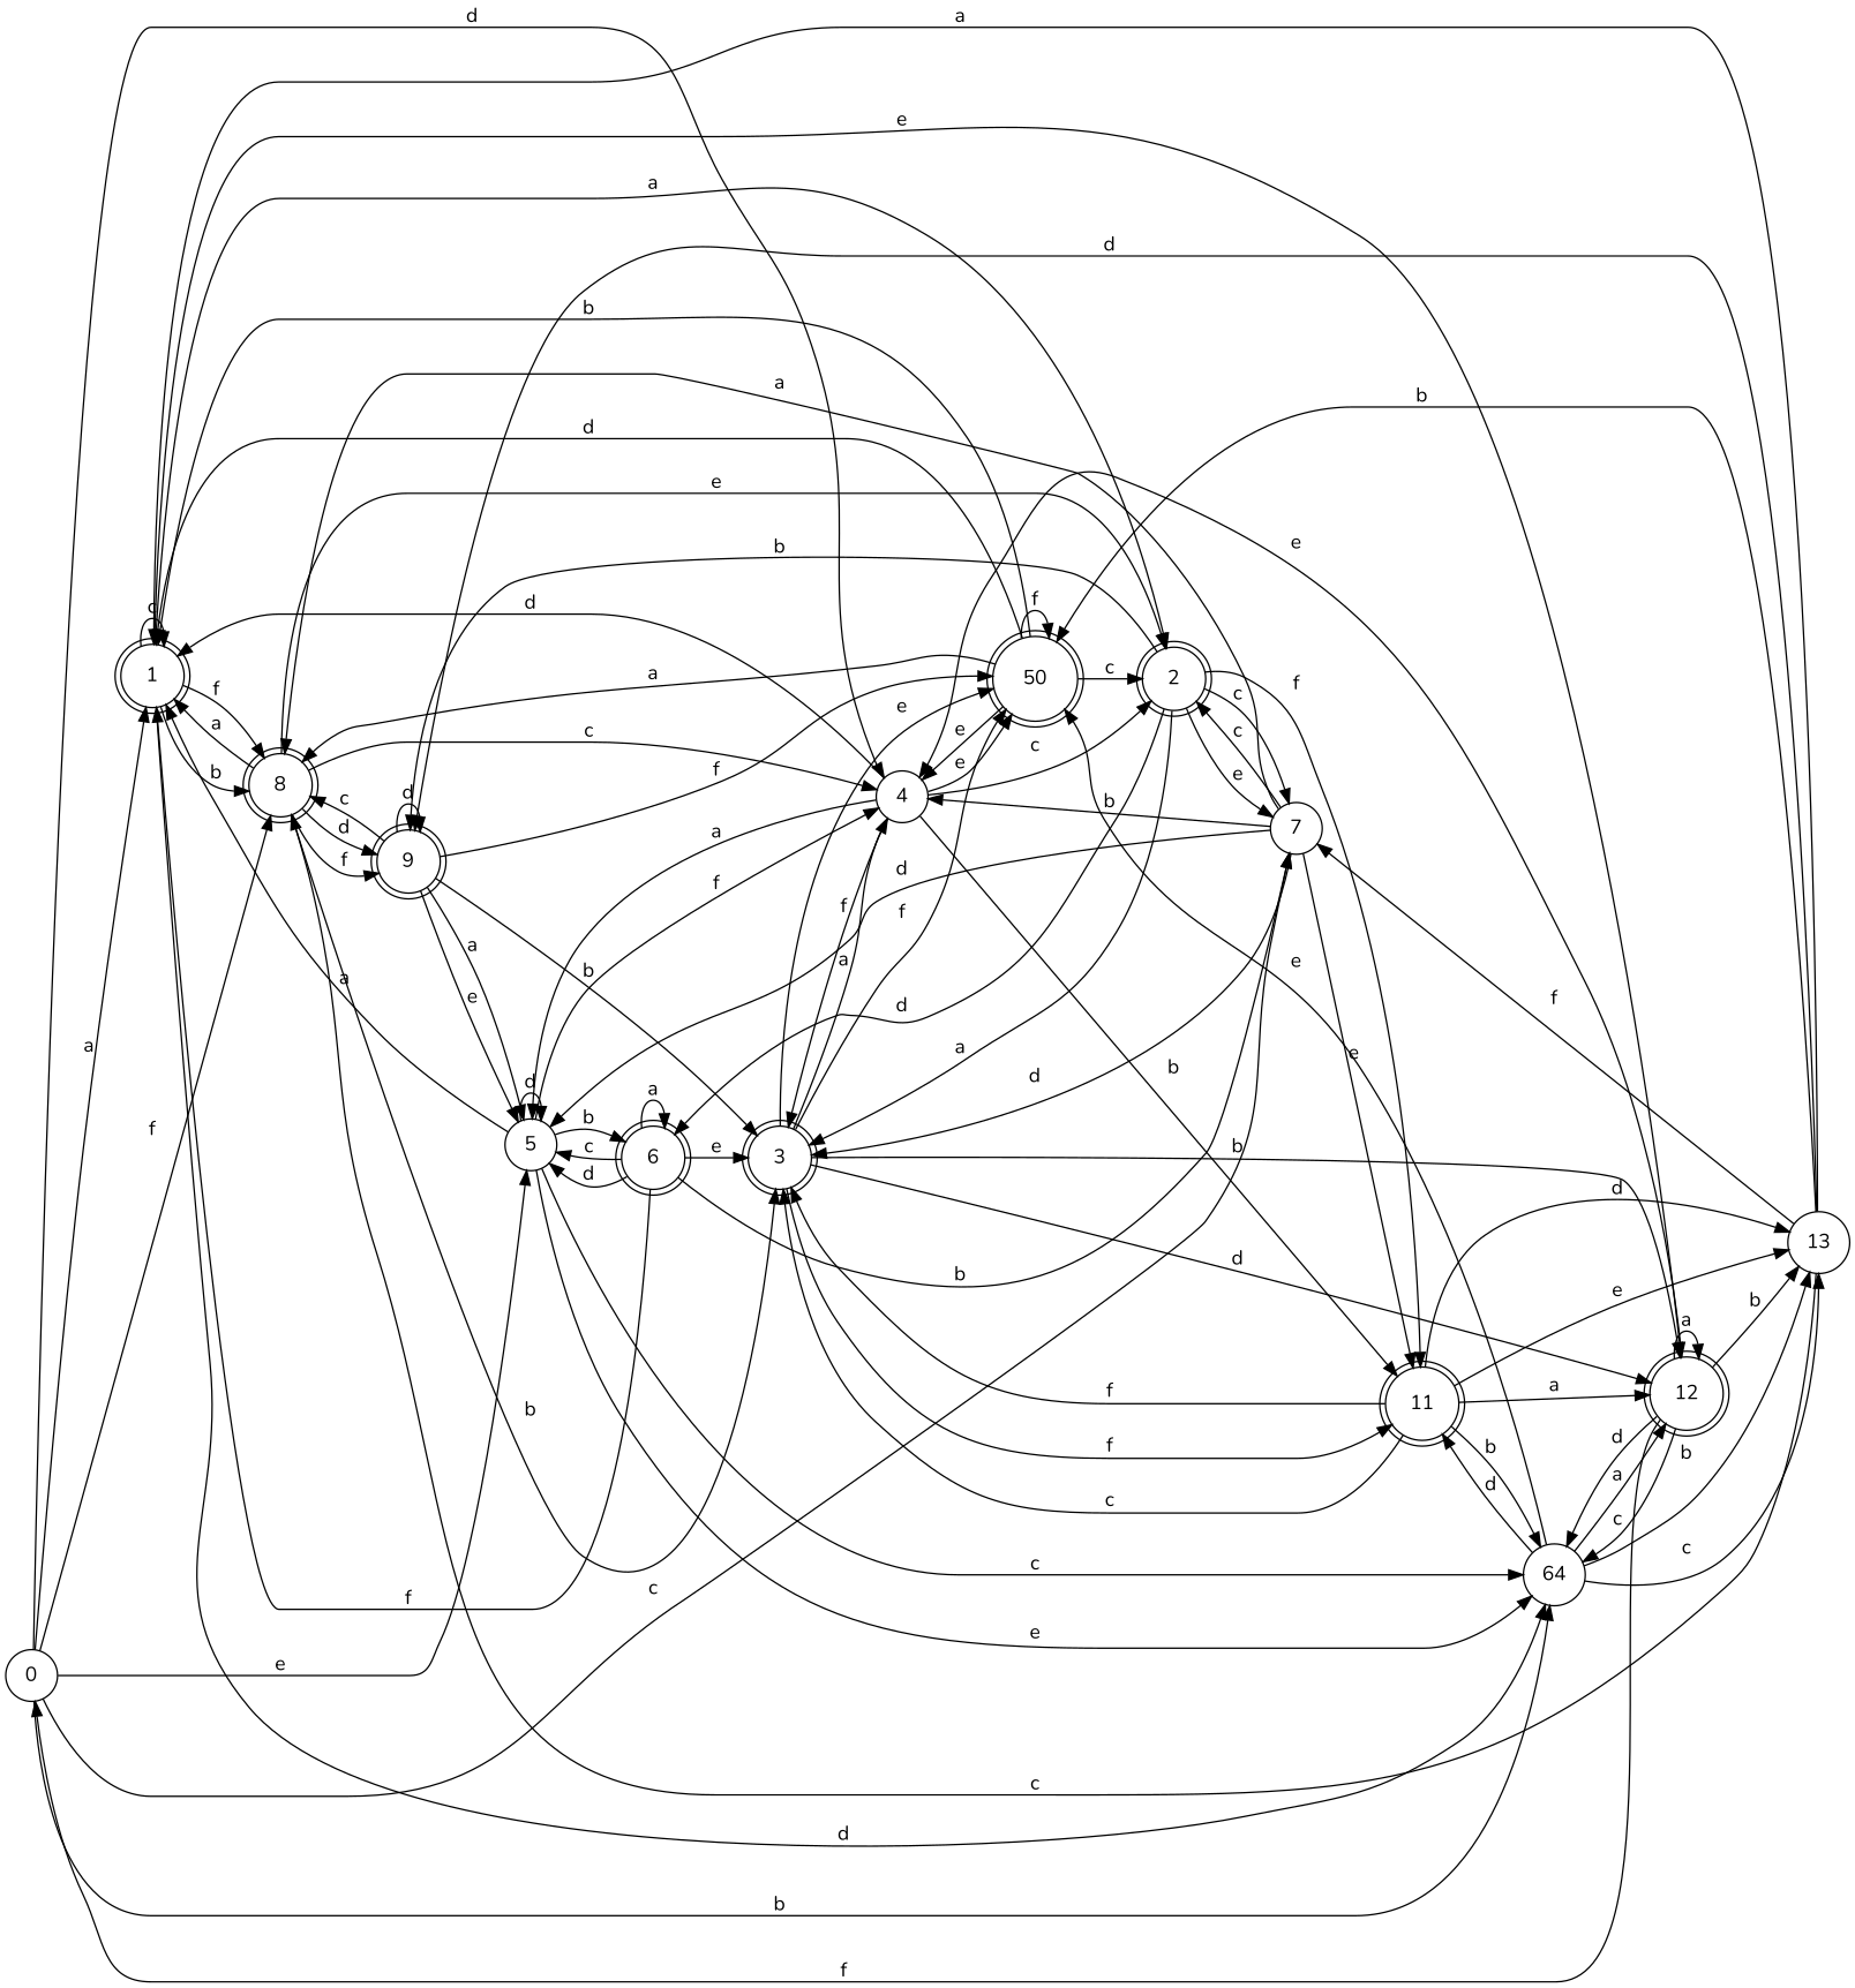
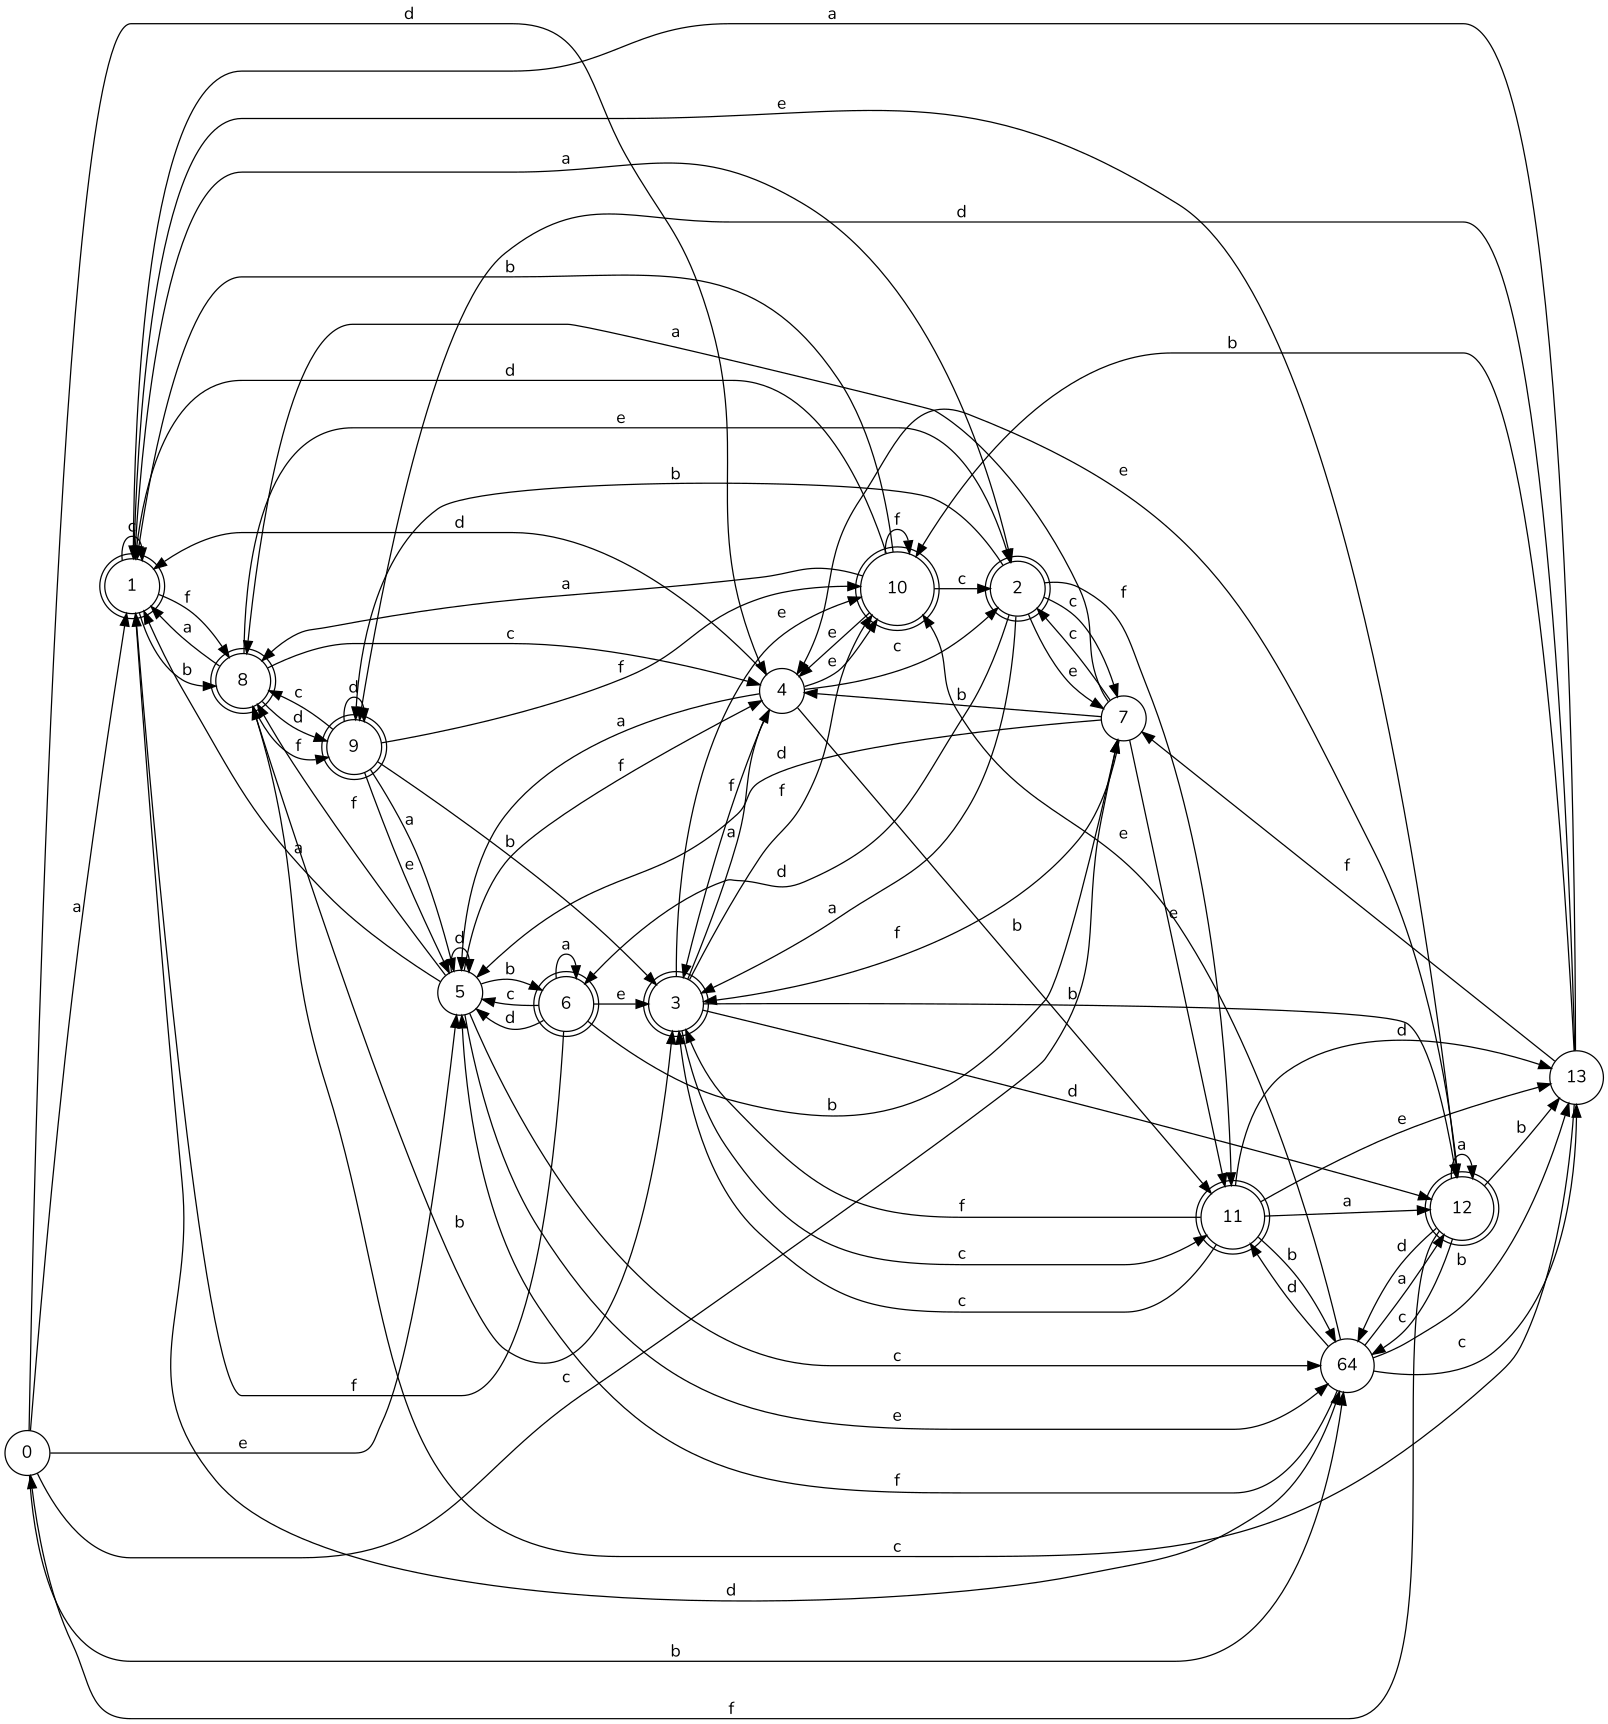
  digraph {
    fontname=Nunito
    rankdir=LR
    node [color=black fillcolor=white fontname=Nunito shape=doublecircle style="rounded,filled"]
    edge [fontname=Nunito]
    n1 [label=0 shape=circle style=filled]
    n2 [label=1]
    n3 [label=4 shape=circle style=filled]
    n4 [label=5 shape=circle style=filled]
    n5 [label=7 shape=circle style=filled]
    n6 [label=8]
    n7 [label=64 shape=circle style=filled]
    n8 [label=2]
    n9 [label=12]
    n10 [label=3]
    n11 [label=11]
-   n12 [label=50]
+   n12 [label=10]
    n13 [label=6]
    n14 [label=9]
    n15 [label=13 shape=circle style=filled]
    n1 -> n2 [label=a]
    n1 -> n3 [label=d]
    n1 -> n4 [label=e]
    n1 -> n5 [label=c]
-   n1 -> n6 [label=f]
+   n4 -> n6 [label=f]
    n1 -> n7 [label=b]
    n2 -> n2 [label=c]
    n2 -> n6 [label=b]
    n2 -> n6 [label=f]
    n2 -> n7 [label=d]
    n2 -> n8 [label=a]
    n2 -> n9 [label=e]
    n3 -> n2 [label=d]
    n3 -> n4 [label=a]
    n3 -> n8 [label=c]
    n3 -> n10 [label=f]
    n3 -> n11 [label=b]
    n3 -> n12 [label=e]
    n4 -> n2 [label=a]
    n4 -> n3 [label=f]
    n4 -> n4 [label=d]
    n4 -> n7 [label=c]
    n4 -> n7 [label=e]
    n4 -> n13 [label=b]
    n5 -> n3 [label=b]
    n5 -> n4 [label=d]
    n5 -> n6 [label=a]
    n5 -> n8 [label=c]
-   n5 -> n10 [label=d]
+   n5 -> n10 [label=f]
    n5 -> n11 [label=e]
    n6 -> n2 [label=a]
    n6 -> n3 [label=c]
    n6 -> n8 [label=e]
    n6 -> n10 [label=b]
    n6 -> n14 [label=d]
    n6 -> n14 [label=f]
+   n7 -> n4 [label=f]
    n7 -> n9 [label=a]
    n7 -> n11 [label=d]
    n7 -> n12 [label=e]
    n7 -> n15 [label=b]
    n7 -> n15 [label=c]
    n8 -> n5 [label=c]
    n8 -> n5 [label=e]
    n8 -> n10 [label=a]
    n8 -> n11 [label=f]
    n8 -> n13 [label=d]
    n8 -> n14 [label=b]
    n9 -> n1 [label=f]
    n9 -> n3 [label=e]
    n9 -> n7 [label=c]
    n9 -> n7 [label=d]
    n9 -> n9 [label=a]
    n9 -> n15 [label=b]
    n10 -> n3 [label=a]
    n10 -> n9 [label=b]
    n10 -> n9 [label=d]
-   n10 -> n11 [label=f]
+   n10 -> n11 [label=c]
    n10 -> n12 [label=e]
    n10 -> n12 [label=f]
    n11 -> n7 [label=b]
    n11 -> n9 [label=a]
    n11 -> n10 [label=c]
    n11 -> n10 [label=f]
    n11 -> n15 [label=d]
    n11 -> n15 [label=e]
    n12 -> n2 [label=b]
    n12 -> n2 [label=d]
    n12 -> n3 [label=e]
    n12 -> n6 [label=a]
    n12 -> n8 [label=c]
    n12 -> n12 [label=f]
    n13 -> n2 [label=f]
    n13 -> n4 [label=c]
    n13 -> n4 [label=d]
    n13 -> n5 [label=b]
    n13 -> n10 [label=e]
    n13 -> n13 [label=a]
    n14 -> n4 [label=a]
    n14 -> n4 [label=e]
    n14 -> n6 [label=c]
    n14 -> n10 [label=b]
    n14 -> n12 [label=f]
    n14 -> n14 [label=d]
    n15 -> n2 [label=a]
    n15 -> n5 [label=f]
    n15 -> n6 [label=c]
    n15 -> n12 [label=b]
    n15 -> n14 [label=d]
  }
